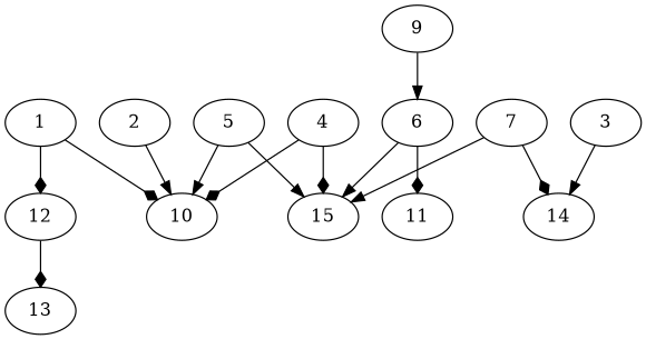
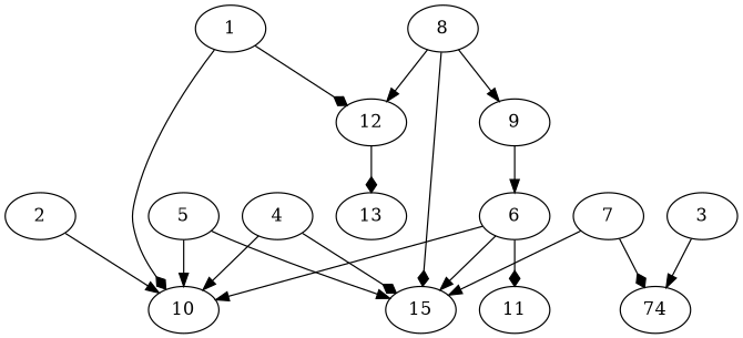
  digraph {
    node [alpha=0.01]
    edge [arrowhead=normal]
    1 [alpha=0.05 expect_size=26188800]
    10 [expect_size=16955392]
    12 [alpha=0.13 expect_size=16315392]
    13 [alpha=0.04 expect_size=10525696]
    2 [alpha=0.18 expect_size=17841152]
    3 [alpha=0.15 expect_size=20183040]
-   14 [expect_size=45674496]
+   14 [expect_size=45674496 label=74]
    4 [alpha=0.12 expect_size=51613696]
    15 [alpha=0.10 expect_size=25658368]
    5 [alpha=0.19 expect_size=47823872]
    6 [alpha=0.06 expect_size=11566080]
    11 [alpha=0.16 expect_size=52269056]
    9 [alpha=0.03 expect_size=51743744]
    7 [alpha=0.17 expect_size=39753728]
+   8 [alpha=0.13 expect_size=43697152]
    1 -> 10 [arrowhead=diamond]
    1 -> 12 [arrowhead=diamond]
    12 -> 13 [arrowhead=diamond]
    2 -> 10
    3 -> 14
-   4 -> 10 [arrowhead=diamond]
+   4 -> 10
    4 -> 15 [arrowhead=diamond]
    5 -> 10
    5 -> 15
+   6 -> 10
    6 -> 15
    6 -> 11 [arrowhead=diamond]
    9 -> 6
    7 -> 14 [arrowhead=diamond]
    7 -> 15
+   8 -> 12
+   8 -> 15 [arrowhead=diamond]
+   8 -> 9
  }
